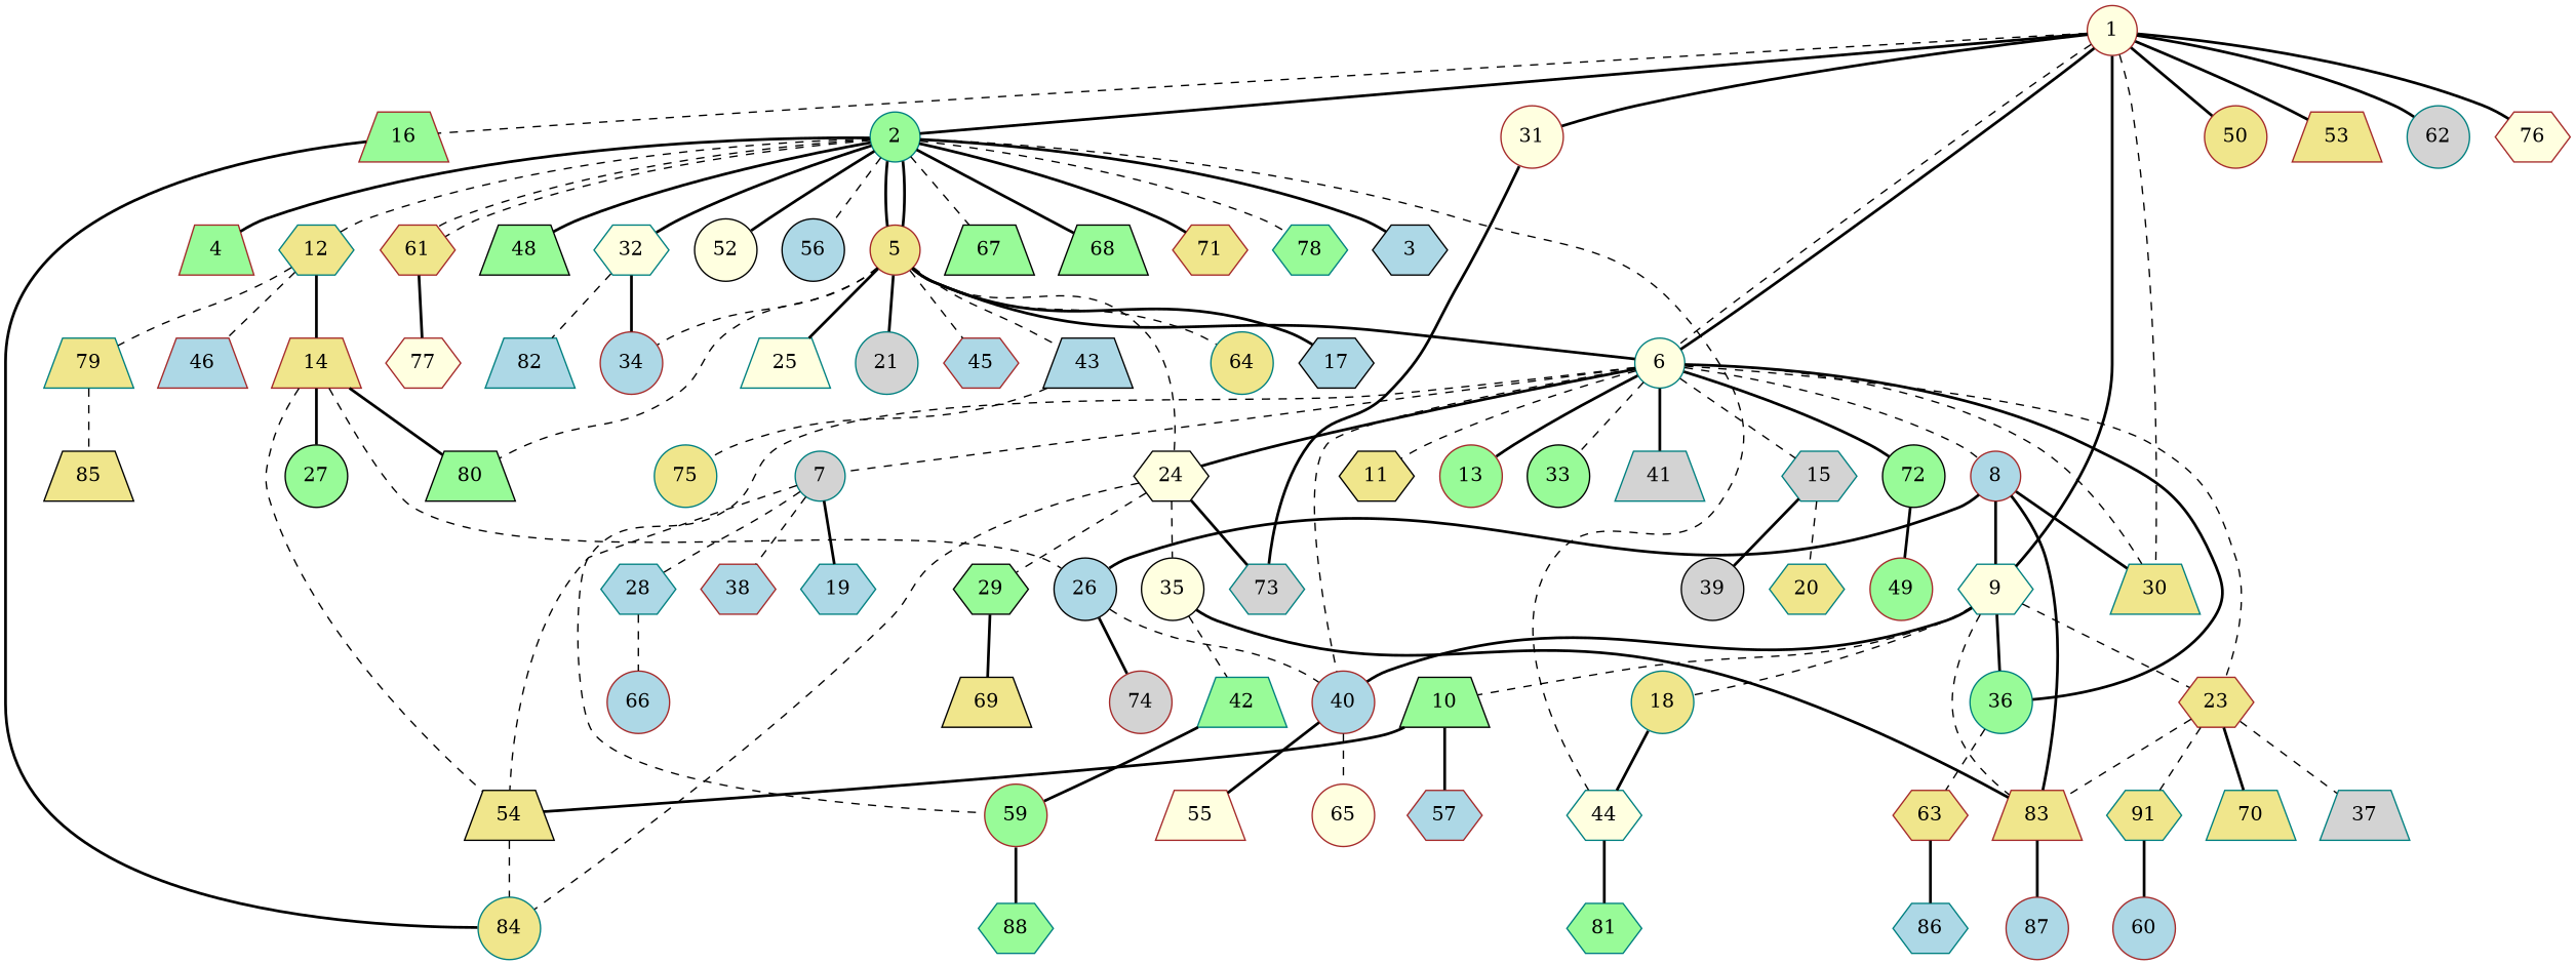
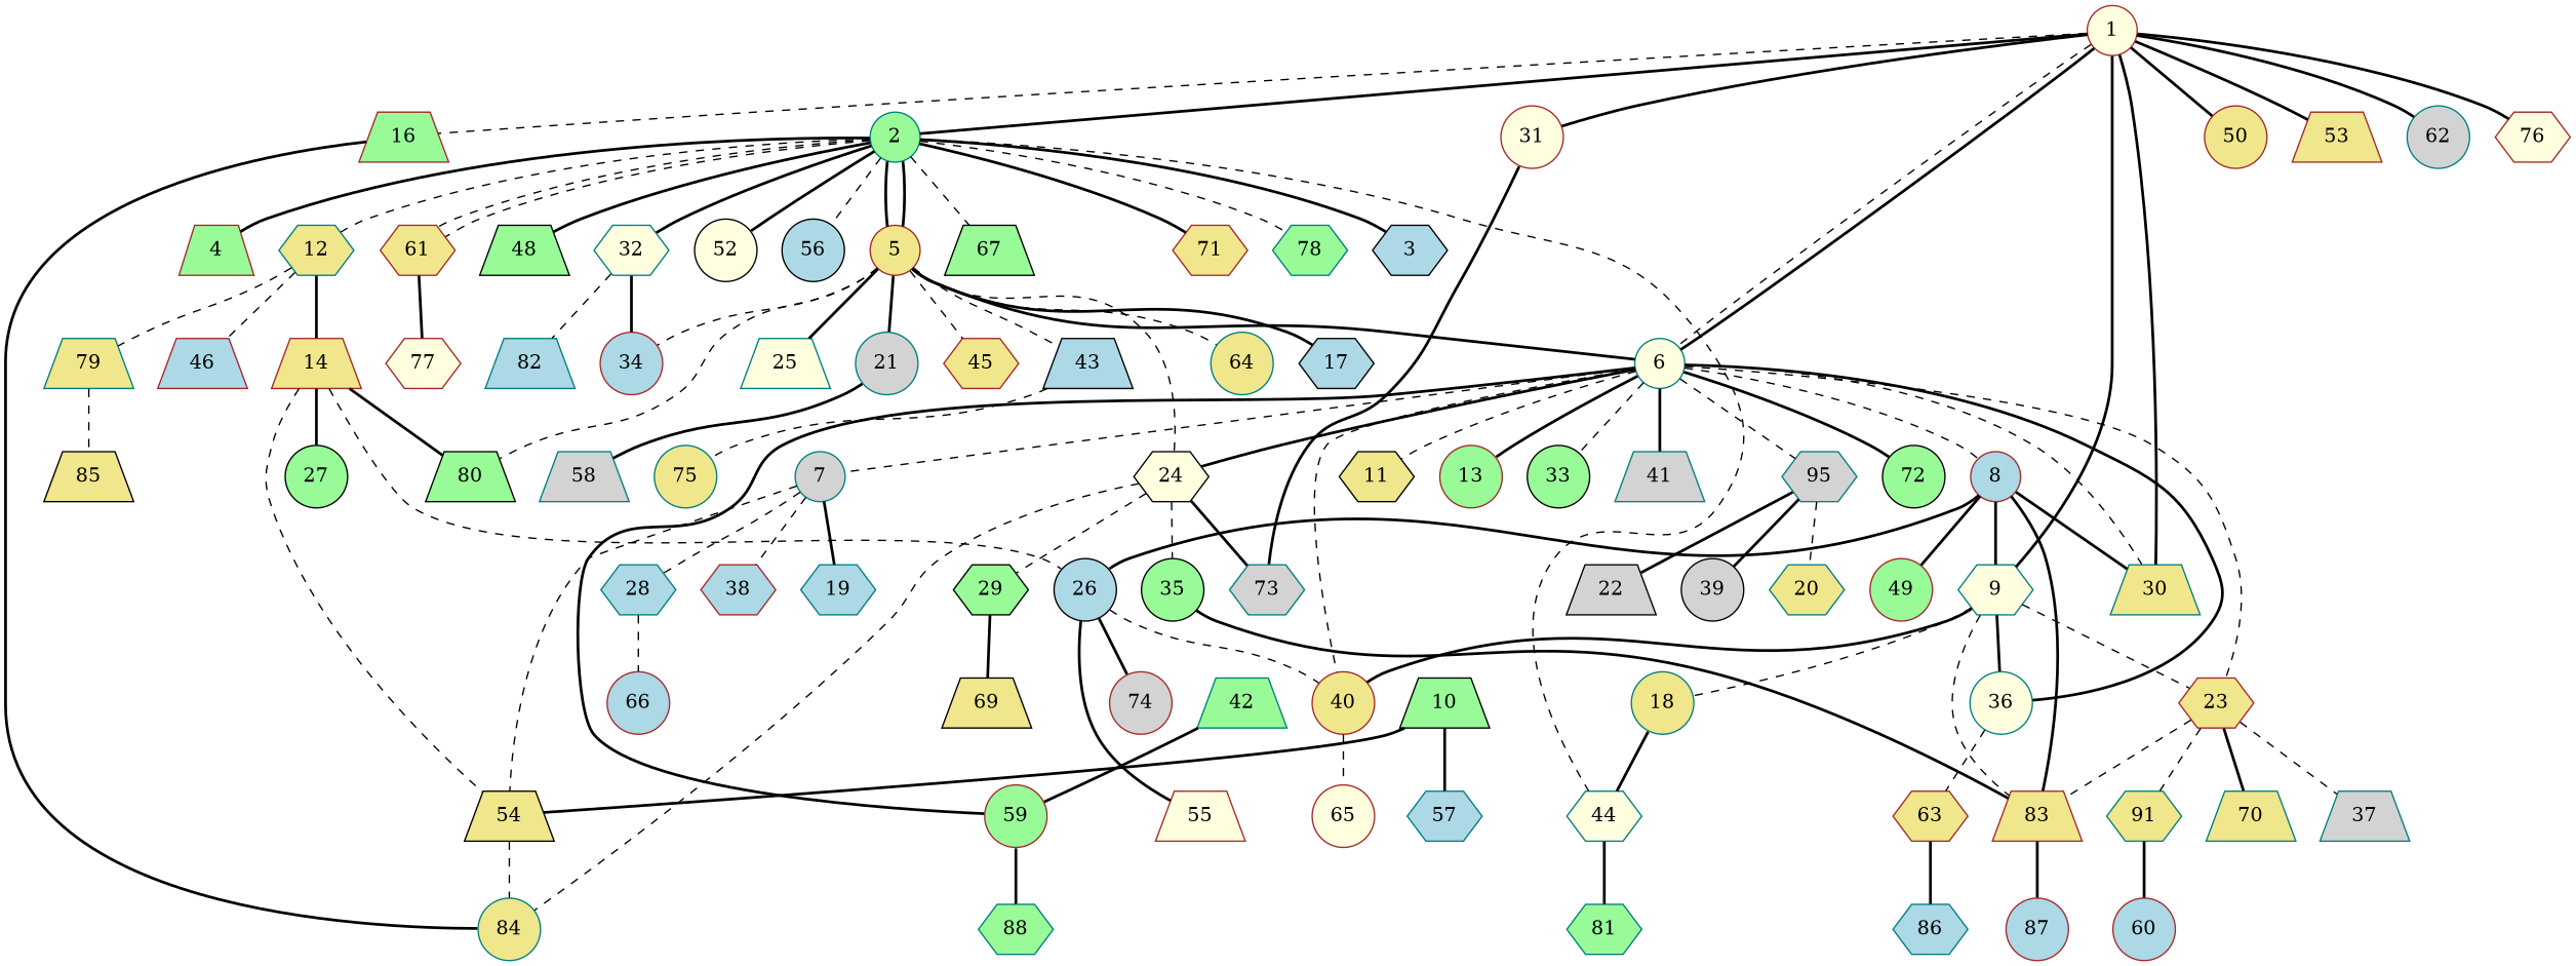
  graph {
    node [color=teal fillcolor=khaki shape=circle style=filled]
    edge [style=bold]
    1 [color=brown fillcolor=lightyellow]
    2 [fillcolor=palegreen]
    6 [fillcolor=lightyellow]
    9 [fillcolor=lightyellow shape=hexagon]
    16 [color=brown fillcolor=palegreen shape=trapezium]
    30 [shape=trapezium]
    31 [color=brown fillcolor=lightyellow]
    50 [color=brown]
    53 [color=brown shape=trapezium]
    62 [fillcolor=lightgrey]
    76 [color=brown fillcolor=lightyellow shape=hexagon]
    3 [color=black fillcolor=lightblue shape=hexagon]
    4 [color=brown fillcolor=palegreen shape=trapezium]
    5 [color=brown]
    12 [shape=hexagon]
    32 [fillcolor=lightyellow shape=hexagon]
    44 [fillcolor=lightyellow shape=hexagon]
    48 [color=black fillcolor=palegreen shape=trapezium]
    52 [color=black fillcolor=lightyellow]
    56 [color=black fillcolor=lightblue]
    61 [color=brown shape=hexagon]
    67 [color=black fillcolor=palegreen shape=trapezium]
-   68 [color=black fillcolor=palegreen shape=trapezium]
    71 [color=brown shape=hexagon]
    78 [fillcolor=palegreen shape=hexagon]
    24 [color=black fillcolor=lightyellow shape=hexagon]
    7 [fillcolor=lightgrey]
    8 [color=brown fillcolor=lightblue]
    11 [color=black shape=hexagon]
    13 [color=brown fillcolor=palegreen]
-   15 [fillcolor=lightgrey shape=hexagon]
+   15 [fillcolor=lightgrey shape=hexagon label=95]
    23 [color=brown shape=hexagon]
    33 [color=black fillcolor=palegreen]
-   36 [fillcolor=palegreen]
-   40 [color=brown fillcolor=lightblue]
+   36 [fillcolor=lightyellow]
+   40 [color=brown]
    41 [fillcolor=lightgrey shape=trapezium]
    59 [color=brown fillcolor=palegreen]
    72 [color=black fillcolor=palegreen]
    83 [color=brown shape=trapezium]
    10 [color=black fillcolor=palegreen shape=trapezium]
    18
    84
    73 [fillcolor=lightgrey shape=hexagon]
    17 [color=black fillcolor=lightblue shape=hexagon]
    21 [fillcolor=lightgrey]
    25 [fillcolor=lightyellow shape=trapezium]
    34 [color=brown fillcolor=lightblue]
    43 [color=black fillcolor=lightblue shape=trapezium]
-   45 [color=brown fillcolor=lightblue shape=hexagon]
+   45 [color=brown shape=hexagon]
    64
    80 [color=black fillcolor=palegreen shape=trapezium]
    14 [color=brown shape=trapezium]
    46 [color=brown fillcolor=lightblue shape=trapezium]
    79 [shape=trapezium]
    82 [fillcolor=lightblue shape=trapezium]
    81 [fillcolor=palegreen shape=hexagon]
    77 [color=brown fillcolor=lightyellow shape=hexagon]
+   58 [fillcolor=lightgrey shape=trapezium]
    29 [color=black fillcolor=palegreen shape=hexagon]
-   35 [color=black fillcolor=lightyellow]
+   35 [color=black fillcolor=palegreen]
    75
    19 [fillcolor=lightblue shape=hexagon]
    28 [fillcolor=lightblue shape=hexagon]
    38 [color=brown fillcolor=lightblue shape=hexagon]
    54 [color=black shape=trapezium]
    26 [color=black fillcolor=lightblue]
    49 [color=brown fillcolor=palegreen]
    20 [shape=hexagon]
+   22 [color=black fillcolor=lightgrey shape=trapezium]
    39 [color=black fillcolor=lightgrey]
    37 [fillcolor=lightgrey shape=trapezium]
    n72 [label=91 shape=hexagon]
    70 [shape=trapezium]
    63 [color=brown shape=hexagon]
    65 [color=brown fillcolor=lightyellow]
    88 [fillcolor=palegreen shape=hexagon]
    66 [color=brown fillcolor=lightblue]
    55 [color=brown fillcolor=lightyellow shape=trapezium]
    74 [color=brown fillcolor=lightgrey]
    87 [color=brown fillcolor=lightblue]
-   57 [color=brown fillcolor=lightblue shape=hexagon]
+   57 [fillcolor=lightblue shape=hexagon]
    27 [color=black fillcolor=palegreen]
    85 [color=black shape=trapezium]
    60 [color=brown fillcolor=lightblue]
    69 [color=black shape=trapezium]
    42 [fillcolor=palegreen shape=trapezium]
    86 [fillcolor=lightblue shape=hexagon]
    1 -- 2
    1 -- 6 [style=dashed]
    1 -- 6
    1 -- 9
    1 -- 16 [style=dashed]
-   1 -- 30 [style=dashed]
+   1 -- 30
    1 -- 31
    1 -- 50
    1 -- 53
    1 -- 62
    1 -- 76
    2 -- 3
    2 -- 4
    2 -- 5
    2 -- 5
    2 -- 12 [style=dashed]
    2 -- 32
    2 -- 44 [style=dashed]
    2 -- 48
    2 -- 52
    2 -- 56 [style=dashed]
    2 -- 61 [style=dashed]
    2 -- 61 [style=dashed]
    2 -- 67 [style=dashed]
-   2 -- 68
    2 -- 71
    2 -- 78 [style=dashed]
    6 -- 30 [style=dashed]
    6 -- 24
    6 -- 7 [style=dashed]
    6 -- 8 [style=dashed]
    6 -- 11 [style=dashed]
    6 -- 13
    6 -- 15 [style=dashed]
    6 -- 23 [style=dashed]
    6 -- 33 [style=dashed]
    6 -- 36
    6 -- 40 [style=dashed]
    6 -- 41
-   6 -- 59 [style=dashed]
+   6 -- 59
    6 -- 72
    9 -- 23 [style=dashed]
    9 -- 36
    9 -- 40
    9 -- 83 [style=dashed]
-   9 -- 10 [style=dashed]
    9 -- 18 [style=dashed]
    16 -- 84
    31 -- 73
    5 -- 6
    5 -- 24 [style=dashed]
    5 -- 17
    5 -- 21
    5 -- 25
    5 -- 34 [style=dashed]
    5 -- 43 [style=dashed]
    5 -- 45 [style=dashed]
    5 -- 64 [style=dashed]
    5 -- 80 [style=dashed]
    12 -- 14
    12 -- 46 [style=dashed]
    12 -- 79 [style=dashed]
    32 -- 34
    32 -- 82 [style=dashed]
    44 -- 81
    61 -- 77
    24 -- 84 [style=dashed]
    24 -- 73
    24 -- 29 [style=dashed]
    24 -- 35 [style=dashed]
    7 -- 19
    7 -- 28 [style=dashed]
    7 -- 38 [style=dashed]
    7 -- 54 [style=dashed]
    8 -- 9
    8 -- 30
    8 -- 83
    8 -- 26
-   72 -- 49
+   8 -- 49
    15 -- 20 [style=dashed]
+   15 -- 22
    15 -- 39
    23 -- 83 [style=dashed]
    23 -- 37 [style=dashed]
    23 -- n72 [style=dashed]
    23 -- 70
    36 -- 63 [style=dashed]
    40 -- 65 [style=dashed]
    59 -- 88
    83 -- 87
    10 -- 54
    10 -- 57
    18 -- 44
+   21 -- 58
    43 -- 75 [style=dashed]
    14 -- 80
    14 -- 54 [style=dashed]
    14 -- 26 [style=dashed]
    14 -- 27
    79 -- 85 [style=dashed]
    29 -- 69
    35 -- 83
-   35 -- 42 [style=dashed]
    28 -- 66 [style=dashed]
    54 -- 84 [style=dashed]
    26 -- 40 [style=dashed]
-   40 -- 55
+   26 -- 55
    26 -- 74
    n72 -- 60
    63 -- 86
    42 -- 59
  }
